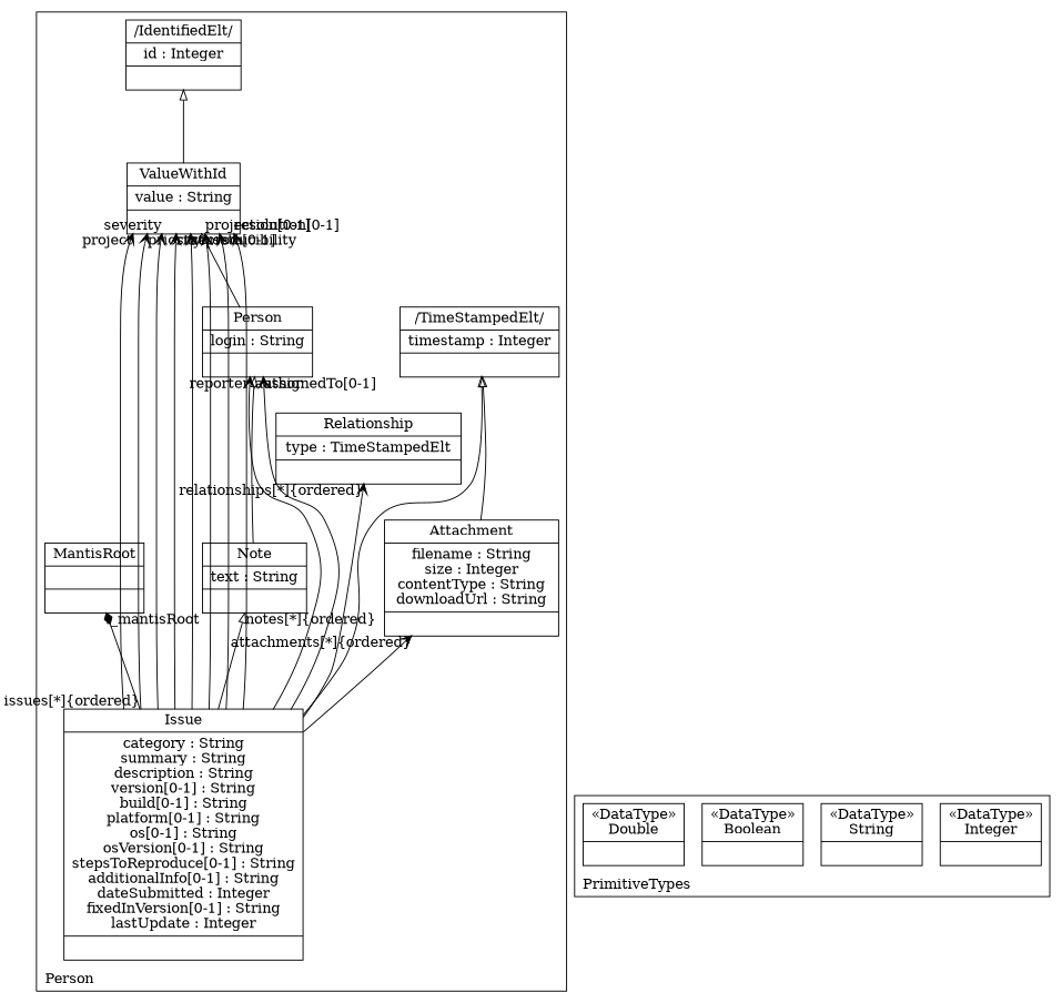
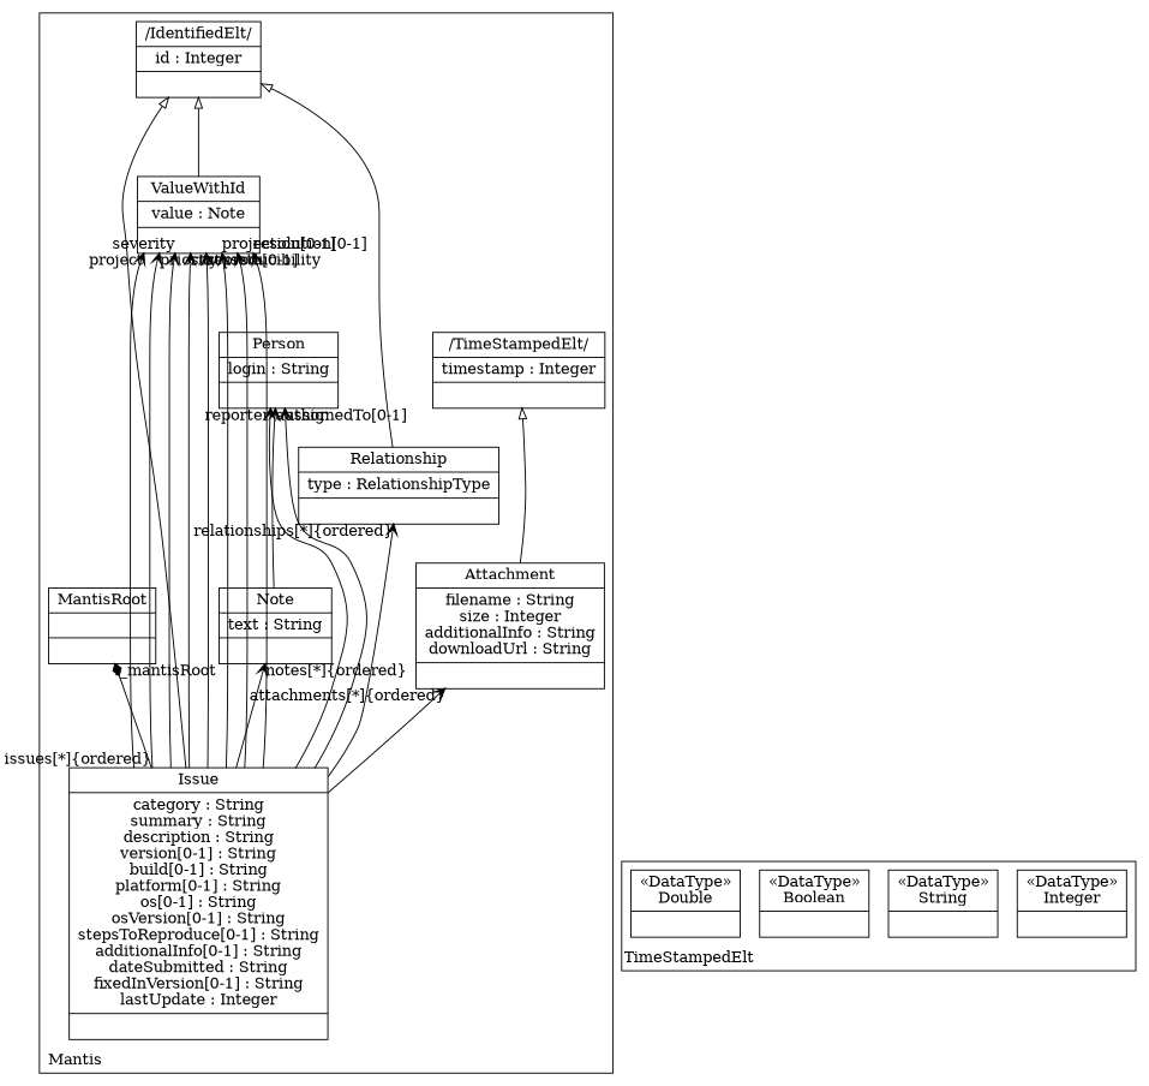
  digraph {
    compound=true
    labeljust=l
    labelloc=t
    nodeSep=0.75
    rankdir=BT
    node [shape=record]
    edge [arrowhead=vee arrowtail=diamond constraint=true group=ValueWithId minlen=2]
    n1 [label="{MantisRoot| | }"]
    n2 [label="{/IdentifiedElt/|id : Integer| }"]
-   n3 [label="{Issue|category : String\nsummary : String\ndescription : String\nversion[0-1] : String\nbuild[0-1] : String\nplatform[0-1] : String\nos[0-1] : String\nosVersion[0-1] : String\nstepsToReproduce[0-1] : String\nadditionalInfo[0-1] : String\ndateSubmitted : Integer\nfixedInVersion[0-1] : String\nlastUpdate : Integer| }"]
-   n4 [label="{ValueWithId|value : String| }"]
+   n3 [label="{Issue|category : String\nsummary : String\ndescription : String\nversion[0-1] : String\nbuild[0-1] : String\nplatform[0-1] : String\nos[0-1] : String\nosVersion[0-1] : String\nstepsToReproduce[0-1] : String\nadditionalInfo[0-1] : String\ndateSubmitted : String\nfixedInVersion[0-1] : String\nlastUpdate : Integer| }"]
+   n4 [label="{ValueWithId|value : Note| }"]
    n5 [label="{Person|login : String| }"]
-   n6 [label="{Attachment|filename : String\nsize : Integer\ncontentType : String\ndownloadUrl : String| }"]
-   n7 [label="{Relationship|type : TimeStampedElt| }"]
+   n6 [label="{Attachment|filename : String\nsize : Integer\nadditionalInfo : String\ndownloadUrl : String| }"]
+   n7 [label="{Relationship|type : RelationshipType| }"]
    n8 [label="{Note|text : String| }"]
    n9 [label="{/TimeStampedElt/|timestamp : Integer| }"]
    n10 [label="{&#171;DataType&#187;\nInteger|}"]
    n11 [label="{&#171;DataType&#187;\nString|}"]
    n12 [label="{&#171;DataType&#187;\nBoolean|}"]
    n13 [label="{&#171;DataType&#187;\nDouble|}"]
    subgraph cluster_1 {
      color=black
-     label=Person
+     label=Mantis
      n1
      n2
      n3
      n4
      n5
      n6
      n7
      n8
      n9
    }
    subgraph cluster_2 {
      color=black
-     label=PrimitiveTypes
+     label=TimeStampedElt
      n10
      n11
      n12
      n13
    }
    n3 -> n1 [arrowhead=diamond arrowtail=none group=MantisRoot headlabel=i_mantisRoot taillabel="issues[*]{ordered}"]
-   n3 -> n9 [arrowhead=onormal group=IdentifiedElt arrowtail=""]
+   n3 -> n2 [arrowhead=onormal group=IdentifiedElt arrowtail=""]
    n3 -> n4 [headlabel=project]
    n3 -> n4 [headlabel=priority]
    n3 -> n4 [headlabel=severity]
    n3 -> n4 [headlabel=status]
    n3 -> n4 [headlabel=reproducibility]
    n3 -> n4 [headlabel="projection[0-1]"]
    n3 -> n4 [headlabel="eta[0-1]"]
    n3 -> n4 [headlabel="resolution[0-1]"]
    n3 -> n5 [group=Person headlabel=reporter]
    n3 -> n5 [group=Person headlabel="assignedTo[0-1]"]
    n3 -> n6 [group=Attachment headlabel="attachments[*]{ordered}"]
    n3 -> n7 [group=Relationship headlabel="relationships[*]{ordered}"]
-   n3 -> n8 [arrowhead=onormal group=Note headlabel="notes[*]{ordered}"]
+   n3 -> n8 [group=Note headlabel="notes[*]{ordered}"]
    n4 -> n2 [arrowhead=onormal group=IdentifiedElt arrowtail=""]
-   n5 -> n4 [arrowhead=onormal arrowtail=""]
    n6 -> n9 [arrowhead=onormal group=TimeStampedElt arrowtail=""]
-   n8 -> n5 [arrowhead=onormal group=Person headlabel=author]
+   n7 -> n2 [arrowhead=onormal group=IdentifiedElt arrowtail=""]
+   n8 -> n5 [group=Person headlabel=author]
  }
